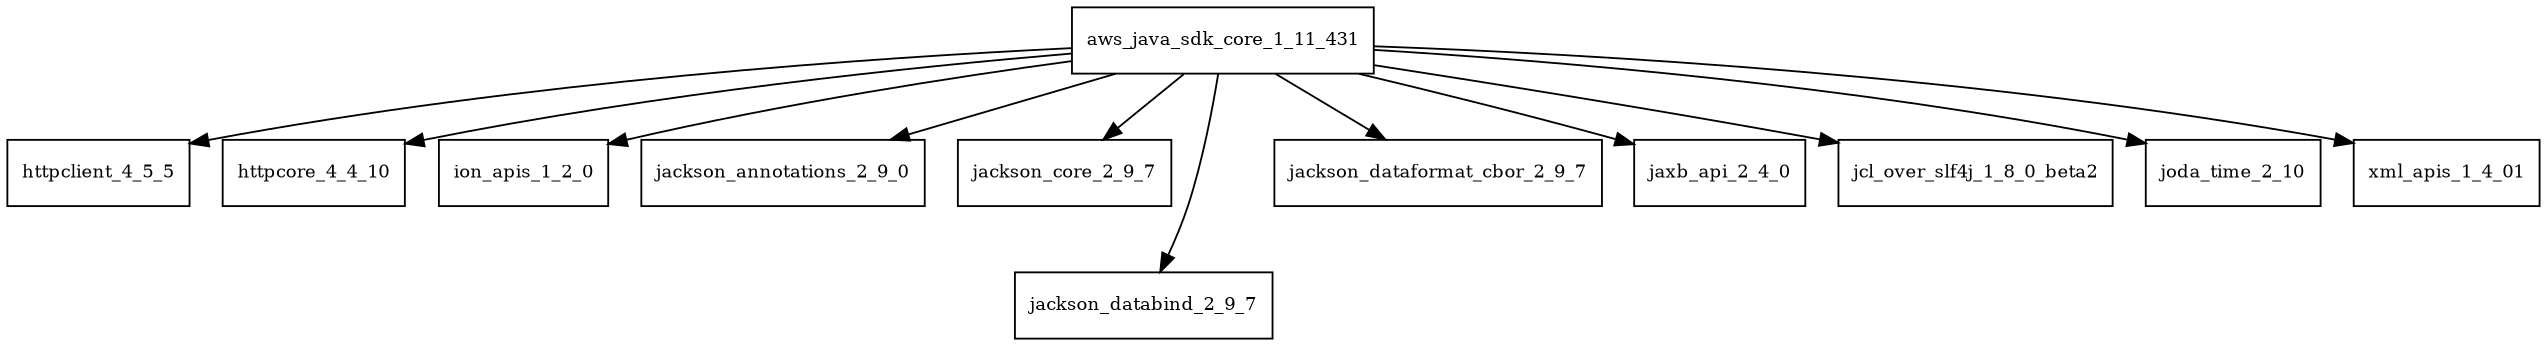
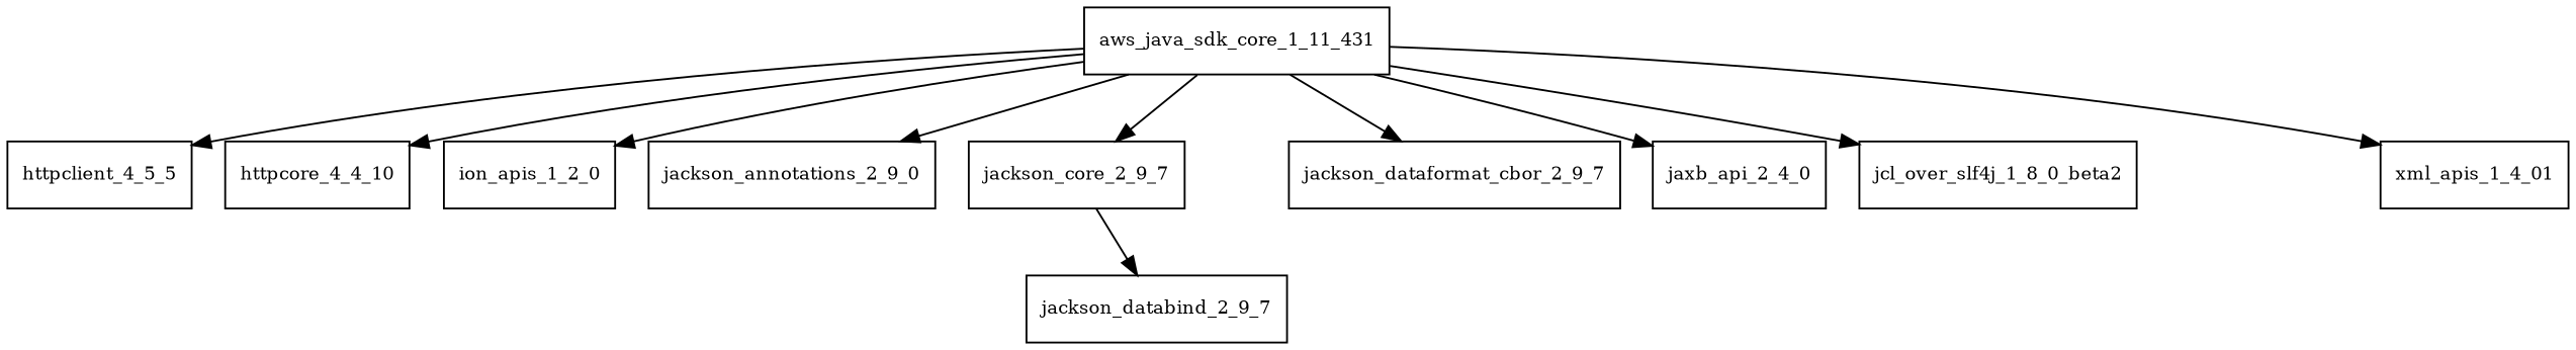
  digraph {
    node [fontsize=10.0 shape=box]
    aws_java_sdk_core_1_11_431
    httpclient_4_5_5
    httpcore_4_4_10
    n4 [label=ion_apis_1_2_0]
    jackson_annotations_2_9_0
    jackson_core_2_9_7
    jackson_databind_2_9_7
    jackson_dataformat_cbor_2_9_7
    jaxb_api_2_4_0
    jcl_over_slf4j_1_8_0_beta2
-   joda_time_2_10
    xml_apis_1_4_01
    aws_java_sdk_core_1_11_431 -> httpclient_4_5_5
    aws_java_sdk_core_1_11_431 -> httpcore_4_4_10
    aws_java_sdk_core_1_11_431 -> n4
    aws_java_sdk_core_1_11_431 -> jackson_annotations_2_9_0
    aws_java_sdk_core_1_11_431 -> jackson_core_2_9_7
-   aws_java_sdk_core_1_11_431 -> jackson_databind_2_9_7
+   jackson_core_2_9_7 -> jackson_databind_2_9_7
    aws_java_sdk_core_1_11_431 -> jackson_dataformat_cbor_2_9_7
    aws_java_sdk_core_1_11_431 -> jaxb_api_2_4_0
    aws_java_sdk_core_1_11_431 -> jcl_over_slf4j_1_8_0_beta2
-   aws_java_sdk_core_1_11_431 -> joda_time_2_10
    aws_java_sdk_core_1_11_431 -> xml_apis_1_4_01
  }
